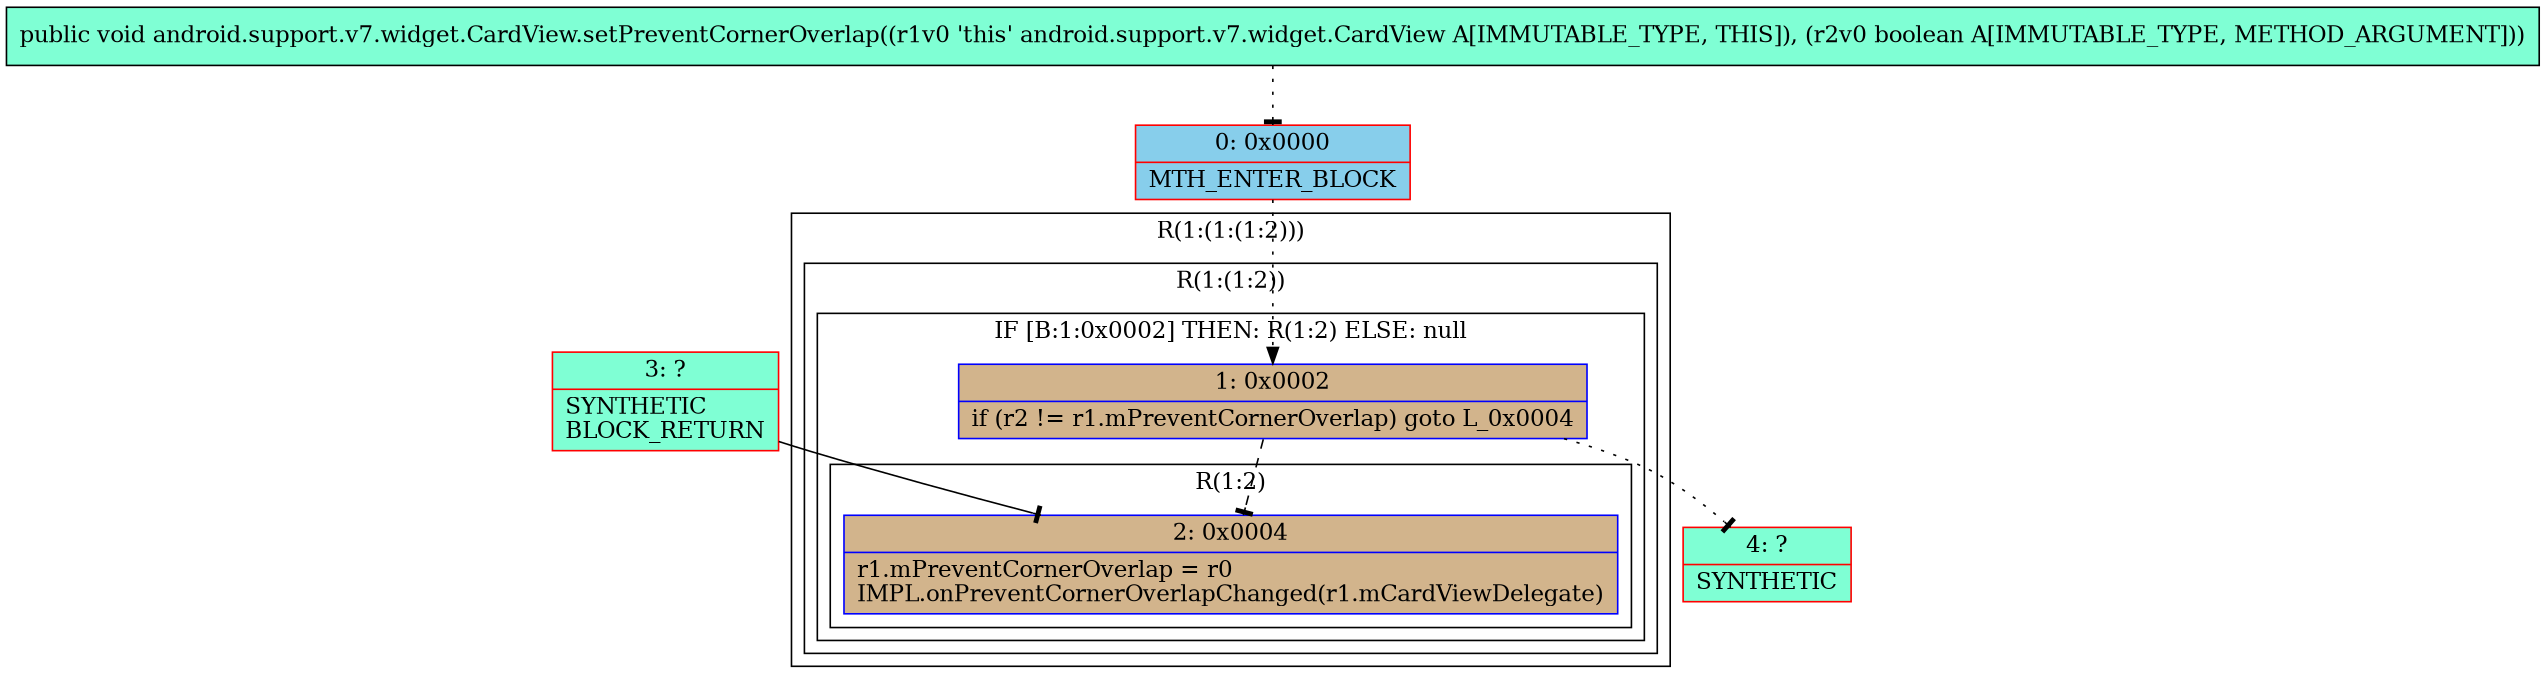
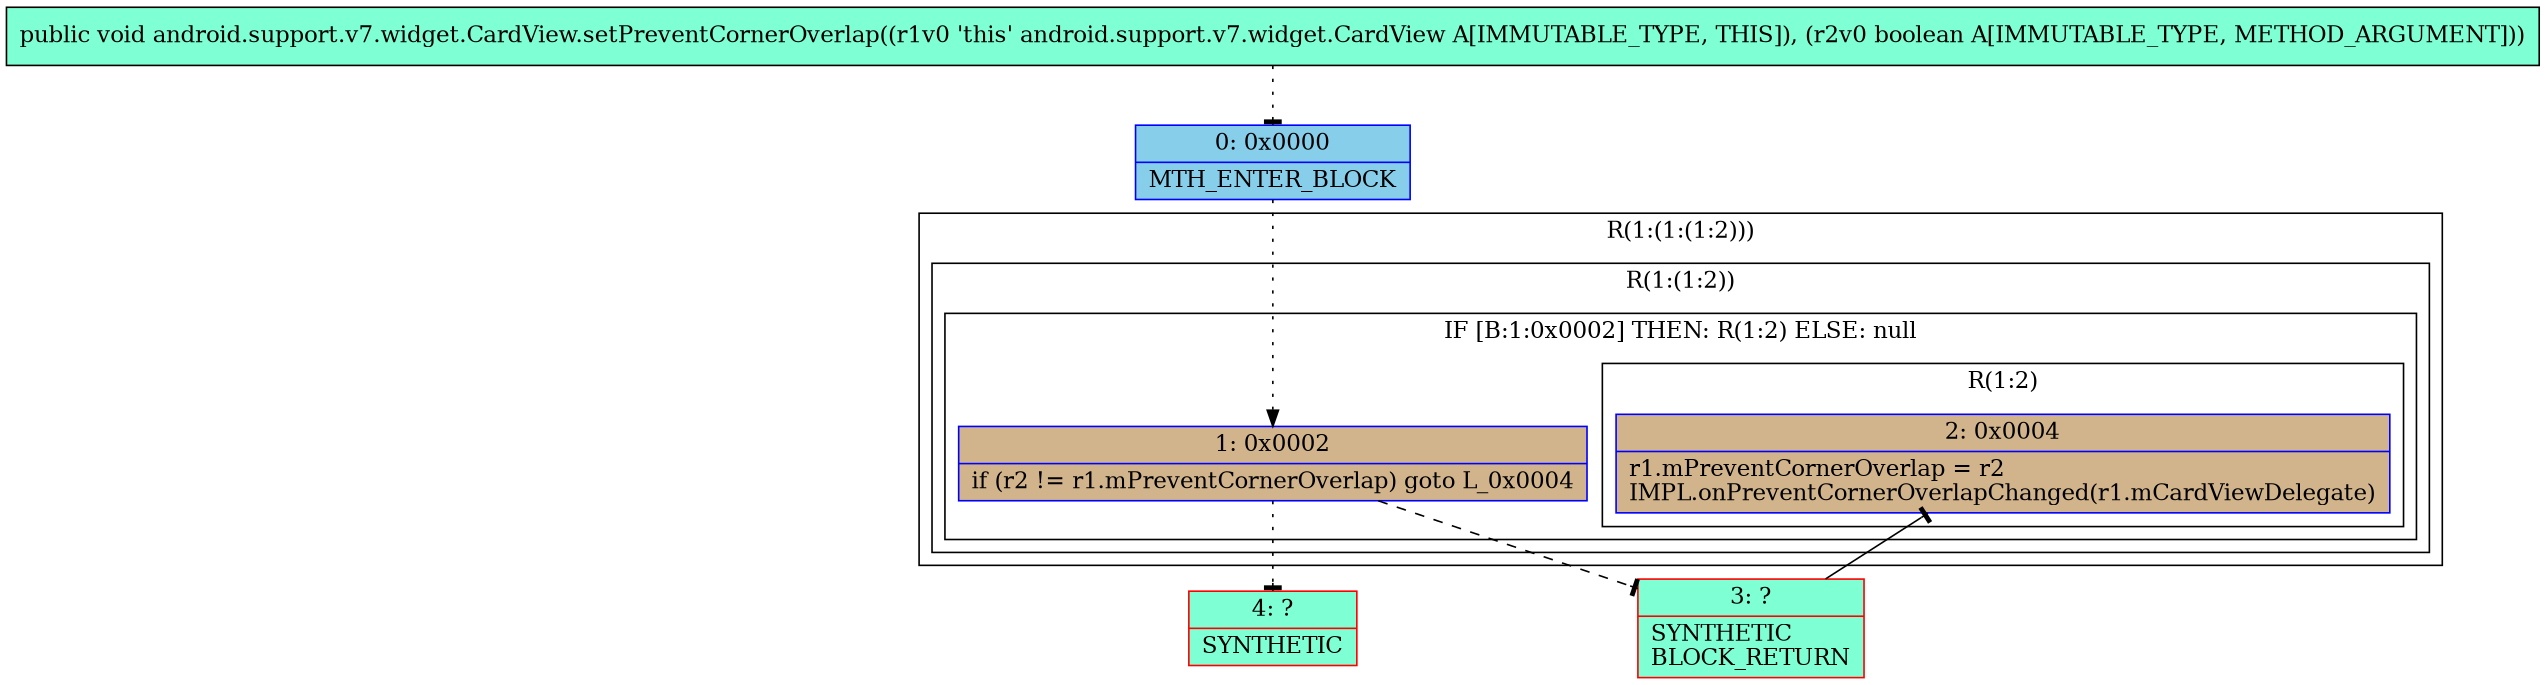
  digraph {
    node [color=red fillcolor=aquamarine shape=record style=filled]
    edge [arrowhead=tee style=dotted]
-   n1 [color=blue fillcolor=tan label="{2\:\ 0x0004|r1.mPreventCornerOverlap = r0\lIMPL.onPreventCornerOverlapChanged(r1.mCardViewDelegate)\l}"]
+   n1 [color=blue fillcolor=tan label="{2\:\ 0x0004|r1.mPreventCornerOverlap = r2\lIMPL.onPreventCornerOverlapChanged(r1.mCardViewDelegate)\l}"]
    n2 [color=blue fillcolor=tan label="{1\:\ 0x0002|if (r2 != r1.mPreventCornerOverlap) goto L_0x0004\l}"]
    n3 [label="{4\:\ ?|SYNTHETIC\l}"]
    n4 [label="{3\:\ ?|SYNTHETIC\lBLOCK_RETURN\l}"]
-   n5 [fillcolor=skyblue label="{0\:\ 0x0000|MTH_ENTER_BLOCK\l}"]
+   n5 [color=blue fillcolor=skyblue label="{0\:\ 0x0000|MTH_ENTER_BLOCK\l}"]
    n6 [label="{public void android.support.v7.widget.CardView.setPreventCornerOverlap((r1v0 'this' android.support.v7.widget.CardView A[IMMUTABLE_TYPE, THIS]), (r2v0 boolean A[IMMUTABLE_TYPE, METHOD_ARGUMENT])) }" color=""]
    subgraph cluster_1 {
      label="R(1:(1:(1:2)))"
      subgraph cluster_2 {
        label="R(1:(1:2))"
        subgraph cluster_3 {
          label="IF [B:1:0x0002] THEN: R(1:2) ELSE: null"
          n2
          subgraph cluster_4 {
            label="R(1:2)"
            n1
          }
        }
      }
    }
-   n2 -> n1 [style=dashed]
+   n2 -> n4 [style=dashed]
    n2 -> n3
    n4 -> n1 [style=solid]
    n5 -> n2 [arrowhead=normal]
    n6 -> n5
  }
